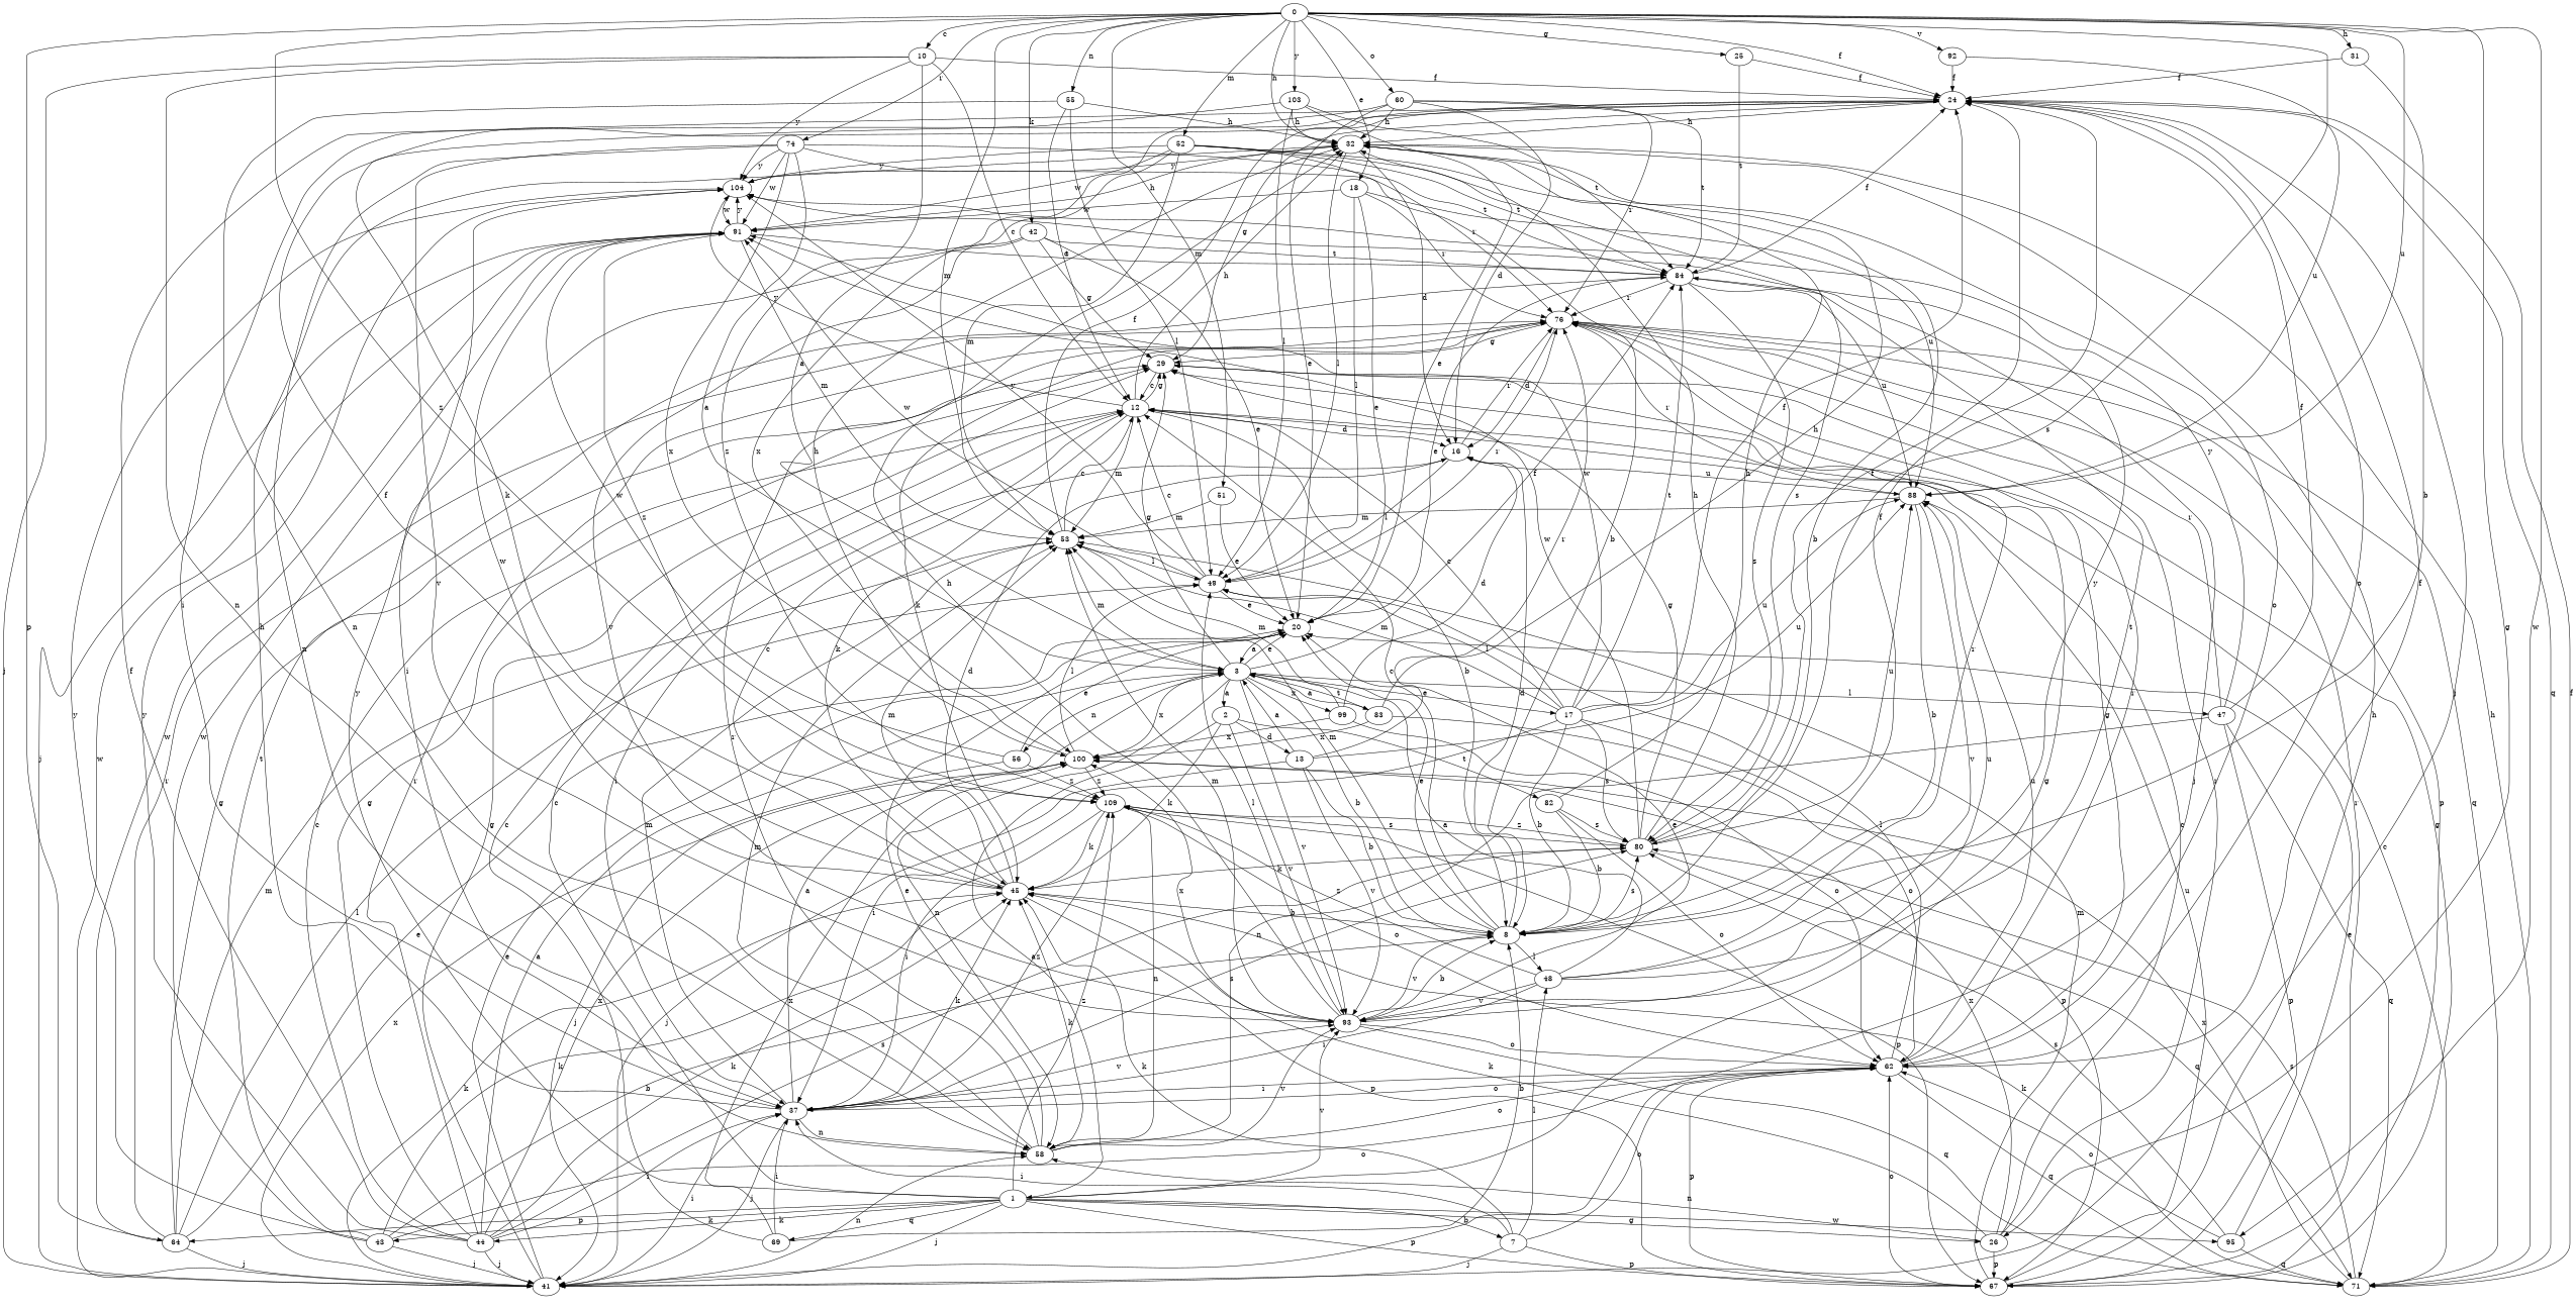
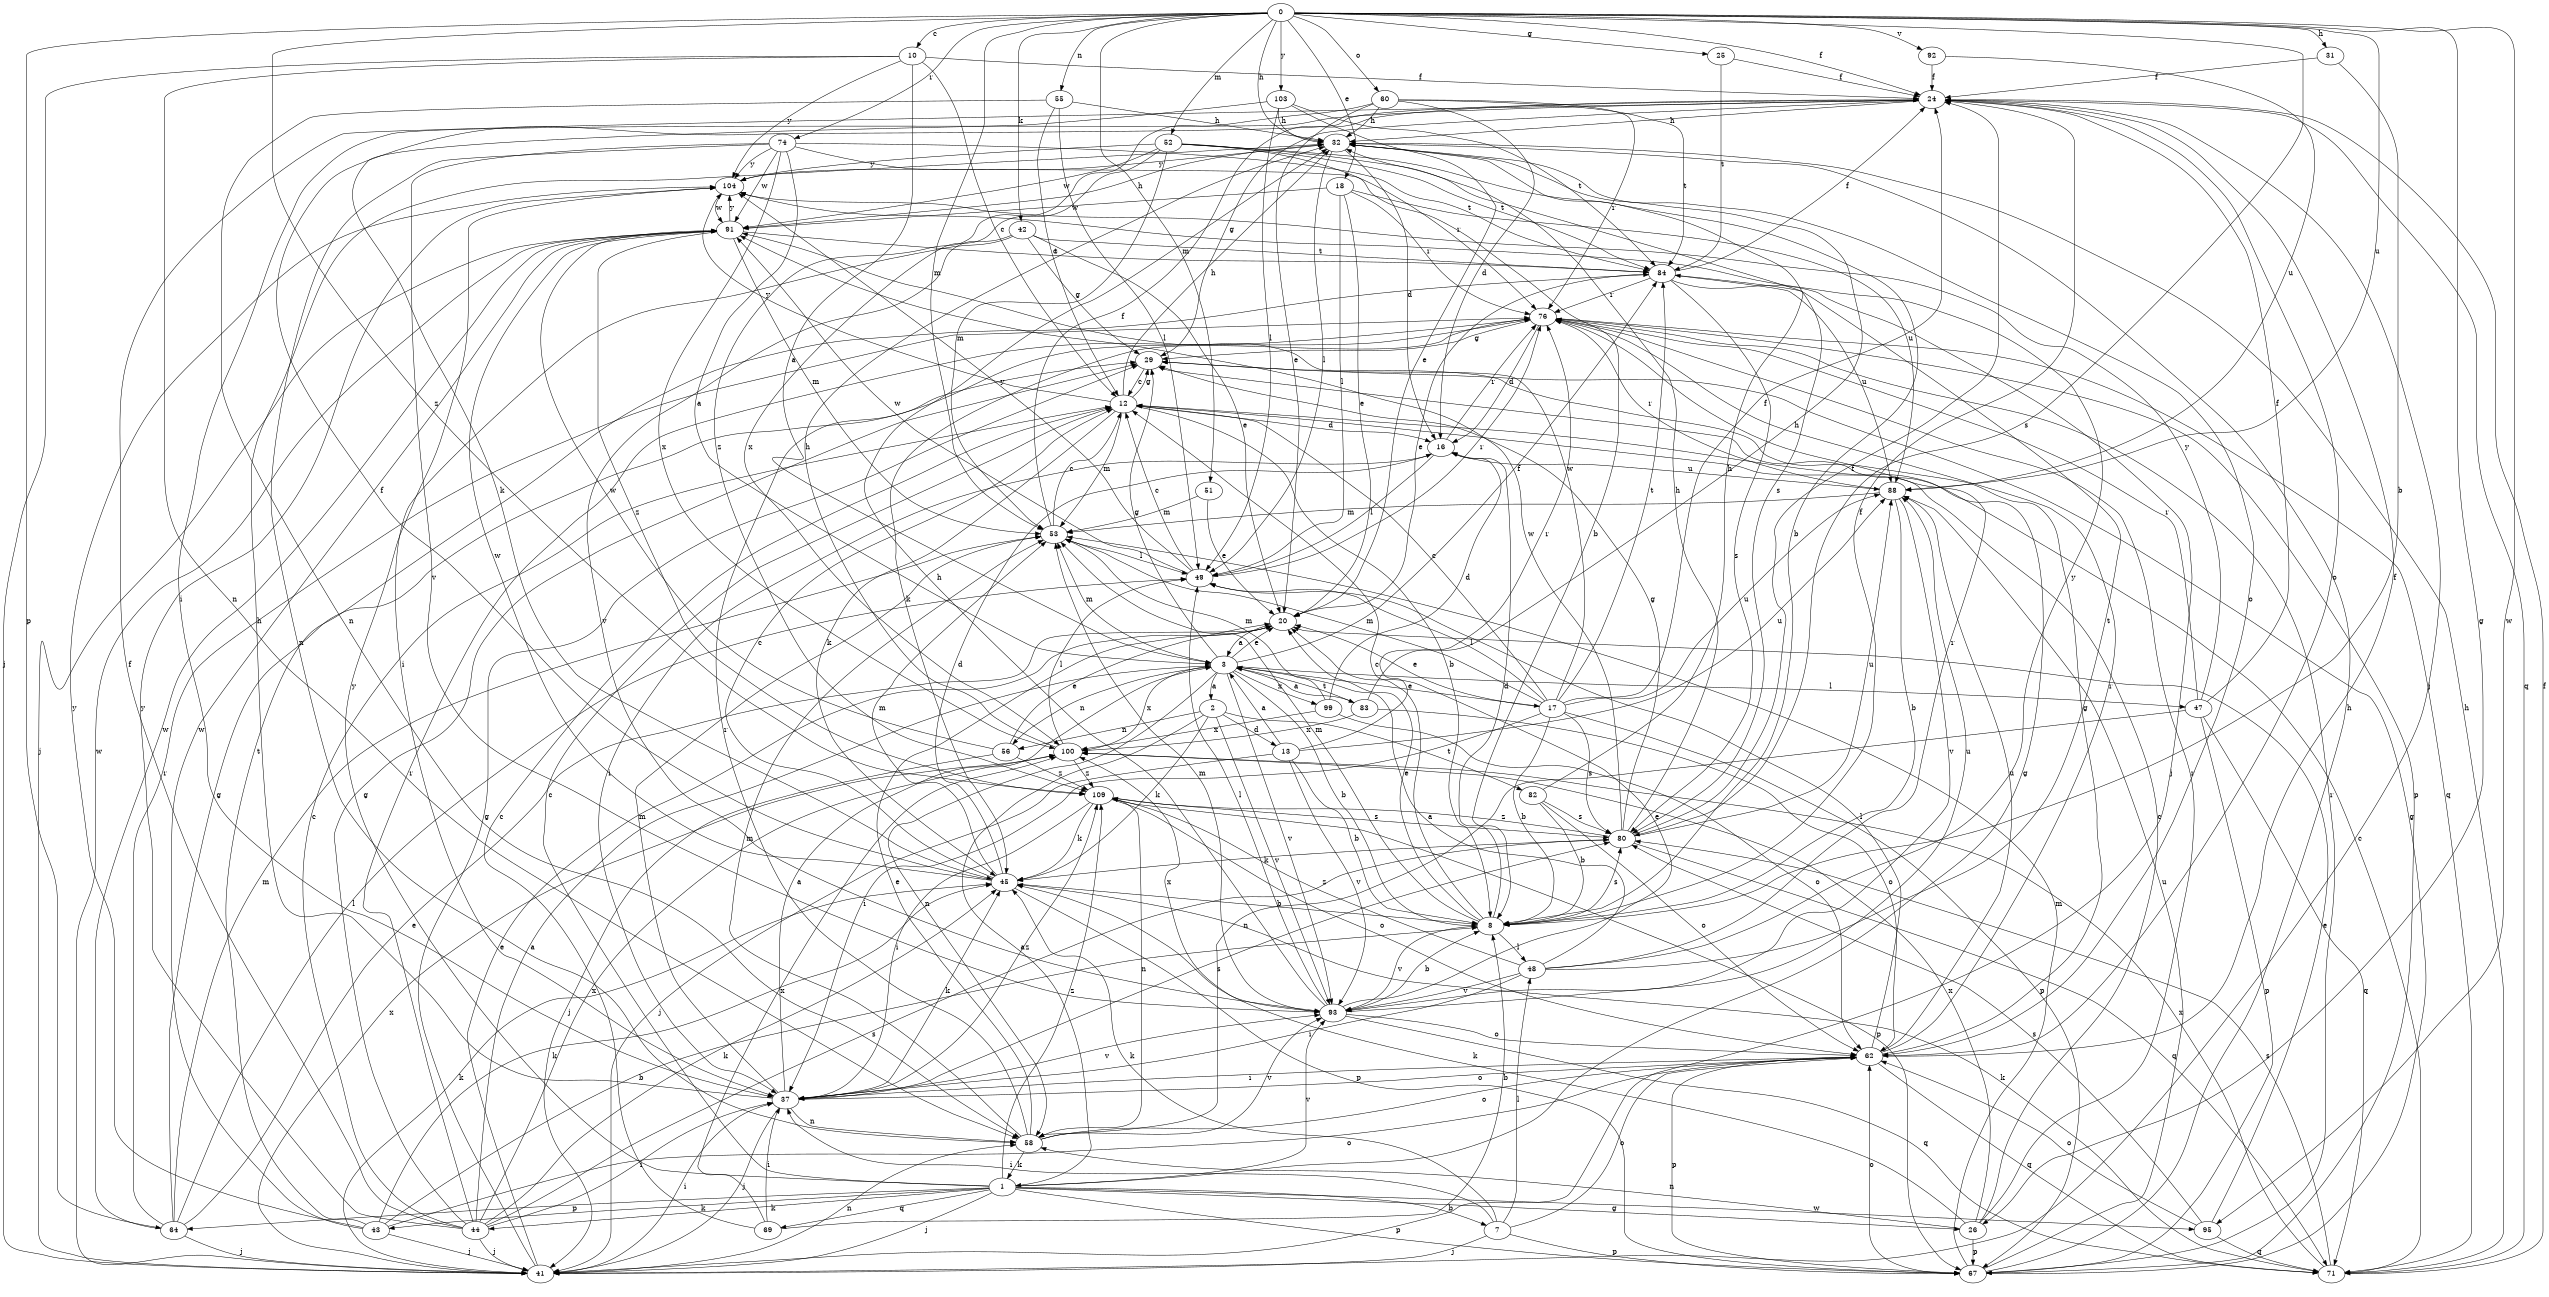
  strict digraph {
    0
    10
    18
    24
    25
    26
    31
    32
    42
    51
    52
    53
    55
    60
    64
    74
    80
    88
    92
    95
    103
    109
    12
    41
    104
    3
    58
    20
    76
    49
    n31 [label=91]
    29
    37
    62
    71
    84
    67
    45
    100
    8
    16
    93
    1
    7
    43
    44
    69
    48
    2
    13
    56
    82
    n53 [label=17]
    47
    83
    99
    0 -> 10 [label=c]
    0 -> 18 [label=e]
    0 -> 24 [label=f]
    0 -> 25 [label=g]
    0 -> 26 [label=g]
    0 -> 31 [label=h]
    0 -> 32 [label=h]
    0 -> 42 [label=k]
    0 -> 51 [label=m]
    0 -> 52 [label=m]
    0 -> 53 [label=m]
    0 -> 55 [label=n]
    0 -> 60 [label=o]
    0 -> 64 [label=p]
    0 -> 74 [label=r]
    0 -> 80 [label=s]
    0 -> 88 [label=u]
    0 -> 92 [label=v]
    0 -> 95 [label=w]
    0 -> 103 [label=y]
    0 -> 109 [label=z]
    10 -> 24 [label=f]
    10 -> 12 [label=c]
    10 -> 41 [label=j]
    10 -> 104 [label=y]
    10 -> 3 [label=a]
    10 -> 58 [label=n]
    18 -> 88 [label=u]
    18 -> 20 [label=e]
    18 -> 76 [label=r]
    18 -> 49 [label=l]
    18 -> n31 [label=w]
    24 -> 32 [label=h]
    24 -> 41 [label=j]
    24 -> 29 [label=g]
    24 -> 37 [label=i]
    24 -> 62 [label=o]
    24 -> 71 [label=q]
    25 -> 24 [label=f]
    25 -> 84 [label=t]
    26 -> 12 [label=c]
    26 -> 58 [label=n]
    26 -> 76 [label=r]
    26 -> 67 [label=p]
    26 -> 45 [label=k]
    26 -> 100 [label=x]
    31 -> 24 [label=f]
    31 -> 8 [label=b]
    32 -> 104 [label=y]
    32 -> 49 [label=l]
    32 -> 62 [label=o]
    32 -> 16 [label=d]
    42 -> 20 [label=e]
    42 -> 29 [label=g]
    42 -> 37 [label=i]
    42 -> 84 [label=t]
    42 -> 93 [label=v]
    51 -> 53 [label=m]
    51 -> 20 [label=e]
    52 -> 53 [label=m]
    52 -> 80 [label=s]
    52 -> 104 [label=y]
    52 -> 76 [label=r]
    52 -> n31 [label=w]
    52 -> 84 [label=t]
    52 -> 100 [label=x]
    52 -> 8 [label=b]
    53 -> 24 [label=f]
    53 -> 12 [label=c]
    53 -> 49 [label=l]
    55 -> 32 [label=h]
    55 -> 12 [label=c]
    55 -> 58 [label=n]
    55 -> 49 [label=l]
    60 -> 32 [label=h]
    60 -> 109 [label=z]
    60 -> 20 [label=e]
    60 -> 76 [label=r]
    60 -> 84 [label=t]
    60 -> 16 [label=d]
    64 -> 53 [label=m]
    64 -> 41 [label=j]
    64 -> 20 [label=e]
    64 -> 76 [label=r]
    64 -> 49 [label=l]
    64 -> n31 [label=w]
    64 -> 29 [label=g]
    74 -> 104 [label=y]
    74 -> 3 [label=a]
    74 -> 58 [label=n]
    74 -> n31 [label=w]
    74 -> 84 [label=t]
    74 -> 100 [label=x]
    74 -> 8 [label=b]
    74 -> 93 [label=v]
    80 -> 24 [label=f]
    80 -> 32 [label=h]
    80 -> 88 [label=u]
    80 -> 109 [label=z]
    80 -> n31 [label=w]
    80 -> 29 [label=g]
    80 -> 71 [label=q]
    80 -> 45 [label=k]
    88 -> 53 [label=m]
    88 -> 76 [label=r]
    88 -> 8 [label=b]
    88 -> 93 [label=v]
    92 -> 24 [label=f]
    92 -> 88 [label=u]
    95 -> 80 [label=s]
    95 -> 20 [label=e]
    95 -> 62 [label=o]
    95 -> 71 [label=q]
    103 -> 32 [label=h]
    103 -> 20 [label=e]
    103 -> 49 [label=l]
    103 -> 84 [label=t]
    103 -> 45 [label=k]
    109 -> 80 [label=s]
    109 -> 58 [label=n]
    109 -> 37 [label=i]
    109 -> 62 [label=o]
    109 -> 67 [label=p]
    109 -> 45 [label=k]
    12 -> 32 [label=h]
    12 -> 53 [label=m]
    12 -> 104 [label=y]
    12 -> 29 [label=g]
    12 -> 45 [label=k]
    12 -> 8 [label=b]
    12 -> 16 [label=d]
    41 -> 58 [label=n]
    41 -> 20 [label=e]
    41 -> n31 [label=w]
    41 -> 29 [label=g]
    41 -> 37 [label=i]
    41 -> 45 [label=k]
    41 -> 100 [label=x]
    104 -> n31 [label=w]
    3 -> 53 [label=m]
    3 -> 58 [label=n]
    3 -> 20 [label=e]
    3 -> 29 [label=g]
    3 -> 84 [label=f]
    3 -> 100 [label=x]
    3 -> 8 [label=b]
    3 -> 93 [label=v]
    3 -> 2 [label=a]
    3 -> 56 [label=n]
    3 -> n53 [label=e]
    3 -> 47 [label=l]
    3 -> 83 [label=t]
    3 -> 99 [label=x]
    58 -> 53 [label=m]
    58 -> 20 [label=e]
    58 -> 76 [label=r]
    58 -> 62 [label=o]
-   58 -> 45 [label=k]
+   58 -> 1 [label=k]
    58 -> 93 [label=v]
    20 -> 3 [label=a]
    76 -> 29 [label=g]
    76 -> 71 [label=q]
    76 -> 67 [label=p]
    76 -> 45 [label=k]
    76 -> 16 [label=d]
    49 -> 12 [label=c]
    49 -> 104 [label=y]
    49 -> 76 [label=r]
    49 -> n31 [label=w]
    n31 -> 32 [label=h]
    n31 -> 53 [label=m]
    n31 -> 109 [label=z]
    n31 -> 41 [label=j]
    n31 -> 104 [label=y]
    n31 -> 84 [label=t]
    29 -> 12 [label=c]
    37 -> 32 [label=h]
    37 -> 53 [label=m]
    37 -> 80 [label=s]
    37 -> 109 [label=z]
    37 -> 41 [label=j]
    37 -> 3 [label=a]
    37 -> 58 [label=n]
    37 -> 62 [label=o]
    37 -> 45 [label=k]
    37 -> 93 [label=v]
    62 -> 24 [label=f]
    62 -> 88 [label=u]
    62 -> 76 [label=r]
    62 -> 49 [label=l]
    62 -> 29 [label=g]
    62 -> 37 [label=i]
    62 -> 71 [label=q]
    62 -> 67 [label=p]
    71 -> 24 [label=f]
    71 -> 32 [label=h]
    71 -> 80 [label=s]
    71 -> 12 [label=c]
    71 -> 45 [label=k]
    71 -> 100 [label=x]
    84 -> 24 [label=f]
    84 -> 80 [label=s]
    84 -> 88 [label=u]
    84 -> 41 [label=j]
    84 -> 20 [label=e]
    84 -> 76 [label=r]
    67 -> 32 [label=h]
    67 -> 53 [label=m]
    67 -> 88 [label=u]
    67 -> 76 [label=r]
    67 -> 29 [label=g]
    67 -> 62 [label=o]
    45 -> 24 [label=f]
    45 -> 53 [label=m]
    45 -> 12 [label=c]
    45 -> n31 [label=w]
    45 -> 67 [label=p]
    45 -> 8 [label=b]
    45 -> 16 [label=d]
    100 -> 32 [label=h]
    100 -> 109 [label=z]
    100 -> 49 [label=l]
    8 -> 24 [label=f]
    8 -> 53 [label=m]
    8 -> 80 [label=s]
    8 -> 12 [label=c]
    8 -> 20 [label=e]
    8 -> 16 [label=d]
    8 -> 93 [label=v]
    8 -> 48 [label=l]
    16 -> 88 [label=u]
    16 -> 76 [label=r]
    16 -> 49 [label=l]
    16 -> 37 [label=i]
    93 -> 32 [label=h]
    93 -> 53 [label=m]
    93 -> 88 [label=u]
    93 -> 20 [label=e]
    93 -> 49 [label=l]
    93 -> 62 [label=o]
    93 -> 71 [label=q]
    93 -> 100 [label=x]
    93 -> 8 [label=b]
    1 -> 26 [label=g]
    1 -> 64 [label=p]
    1 -> 95 [label=w]
    1 -> 109 [label=z]
    1 -> 12 [label=c]
    1 -> 41 [label=j]
    1 -> 104 [label=y]
    1 -> 29 [label=g]
    1 -> 67 [label=p]
    1 -> 93 [label=v]
    1 -> 7 [label=b]
    1 -> 43 [label=k]
    1 -> 44 [label=k]
    1 -> 69 [label=q]
    7 -> 41 [label=j]
    7 -> 37 [label=i]
    7 -> 62 [label=o]
    7 -> 67 [label=p]
    7 -> 45 [label=k]
    7 -> 48 [label=l]
    43 -> 41 [label=j]
    43 -> 104 [label=y]
    43 -> n31 [label=w]
    43 -> 62 [label=o]
    43 -> 84 [label=t]
    43 -> 45 [label=k]
    43 -> 8 [label=b]
    44 -> 24 [label=f]
    44 -> 80 [label=s]
    44 -> 12 [label=c]
    44 -> 41 [label=j]
    44 -> 104 [label=y]
    44 -> 3 [label=a]
    44 -> 76 [label=r]
    44 -> 29 [label=g]
    44 -> 37 [label=i]
    44 -> 45 [label=k]
    44 -> 100 [label=x]
    69 -> 12 [label=c]
    69 -> 37 [label=i]
    69 -> 100 [label=x]
    69 -> 8 [label=b]
    48 -> 109 [label=z]
    48 -> 104 [label=y]
    48 -> 3 [label=a]
    48 -> 76 [label=r]
    48 -> 37 [label=i]
    48 -> 84 [label=t]
    48 -> 93 [label=v]
    2 -> 45 [label=k]
    2 -> 93 [label=v]
    2 -> 1 [label=a]
    2 -> 13 [label=d]
+   2 -> 56 [label=n]
    2 -> 82 [label=t]
    13 -> 88 [label=u]
    13 -> 41 [label=j]
    13 -> 3 [label=a]
    13 -> 76 [label=r]
    13 -> 8 [label=b]
    13 -> 93 [label=v]
    56 -> 109 [label=z]
    56 -> 41 [label=j]
    56 -> 20 [label=e]
    56 -> n31 [label=w]
    82 -> 32 [label=h]
    82 -> 80 [label=s]
    82 -> 62 [label=o]
    82 -> 8 [label=b]
    n53 -> 24 [label=f]
    n53 -> 53 [label=m]
    n53 -> 80 [label=s]
    n53 -> 88 [label=u]
    n53 -> 12 [label=c]
-   49 -> 20 [label=e]
+   n53 -> 20 [label=e]
    n53 -> 49 [label=l]
    n53 -> n31 [label=w]
    n53 -> 37 [label=i]
    n53 -> 84 [label=t]
    n53 -> 67 [label=p]
    n53 -> 8 [label=b]
    47 -> 24 [label=f]
    47 -> 104 [label=y]
    47 -> 58 [label=n]
    47 -> 76 [label=r]
    47 -> 71 [label=q]
    47 -> 67 [label=p]
    83 -> 32 [label=h]
    83 -> 3 [label=a]
    83 -> 62 [label=o]
    83 -> 100 [label=x]
    99 -> 53 [label=m]
    99 -> 62 [label=o]
    99 -> 100 [label=x]
    99 -> 16 [label=d]
  }
